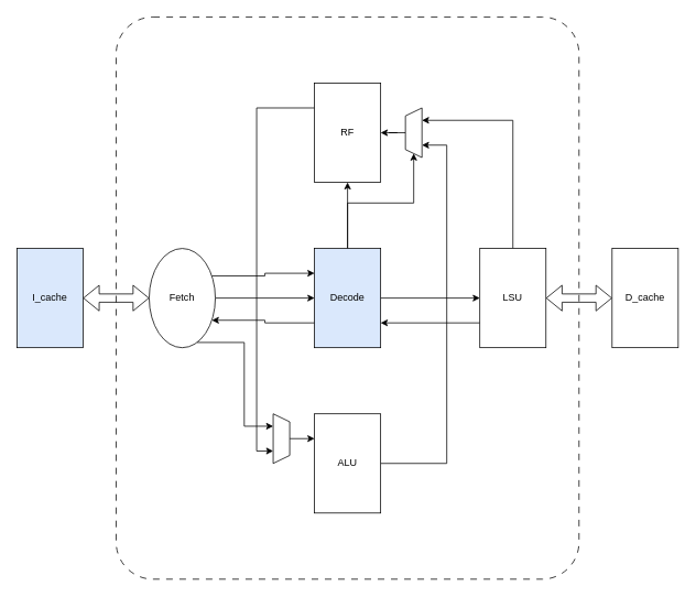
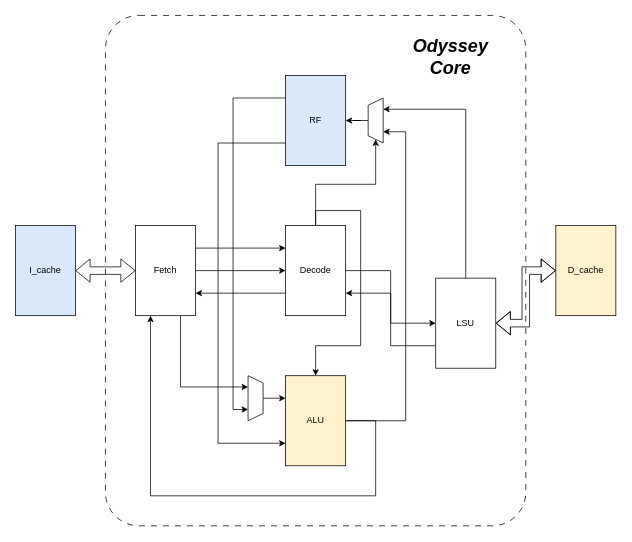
  <mxCell id="0" />
  <mxCell id="1" parent="0" />
  <mxCell id="2" value="" style="rounded=1;whiteSpace=wrap;html=1;arcSize=8;dashed=1;dashPattern=8 8;strokeWidth=1;movable=1;resizable=1;rotatable=1;deletable=1;editable=1;locked=0;connectable=1;" vertex="1" parent="1"><mxGeometry x="140" y="20" width="560" height="680" as="geometry" /></mxCell>
  <mxCell id="3" style="edgeStyle=orthogonalEdgeStyle;rounded=0;orthogonalLoop=1;jettySize=auto;html=1;exitX=0.75;exitY=1;exitDx=0;exitDy=0;entryX=0.25;entryY=1;entryDx=0;entryDy=0;" edge="1" parent="1" source="6" target="27"><mxGeometry relative="1" as="geometry" /></mxCell>
  <mxCell id="4" style="edgeStyle=orthogonalEdgeStyle;rounded=0;orthogonalLoop=1;jettySize=auto;html=1;exitX=1;exitY=0.25;exitDx=0;exitDy=0;entryX=0;entryY=0.25;entryDx=0;entryDy=0;" edge="1" parent="1" source="6" target="11"><mxGeometry relative="1" as="geometry" /></mxCell>
  <mxCell id="5" style="edgeStyle=orthogonalEdgeStyle;rounded=0;orthogonalLoop=1;jettySize=auto;html=1;exitX=1;exitY=0.5;exitDx=0;exitDy=0;entryX=0;entryY=0.5;entryDx=0;entryDy=0;" edge="1" parent="1" source="6" target="11"><mxGeometry relative="1" as="geometry" /></mxCell>
- <mxCell id="6" value="Fetch" style="ellipse;whiteSpace=wrap;html=1;" vertex="1" parent="1"><mxGeometry x="180" y="300" width="80" height="120" as="geometry" /></mxCell>
+ <mxCell id="6" value="Fetch" style="rounded=0;whiteSpace=wrap;html=1;" vertex="1" parent="1"><mxGeometry x="180" y="300" width="80" height="120" as="geometry" /></mxCell>
  <mxCell id="7" style="edgeStyle=orthogonalEdgeStyle;rounded=0;orthogonalLoop=1;jettySize=auto;html=1;exitX=0;exitY=0.75;exitDx=0;exitDy=0;entryX=1;entryY=0.75;entryDx=0;entryDy=0;" edge="1" parent="1" source="11" target="6"><mxGeometry relative="1" as="geometry" /></mxCell>
  <mxCell id="8" style="edgeStyle=orthogonalEdgeStyle;rounded=0;orthogonalLoop=1;jettySize=auto;html=1;exitX=1;exitY=0.5;exitDx=0;exitDy=0;" edge="1" parent="1" source="11" target="15"><mxGeometry relative="1" as="geometry" /></mxCell>
  <mxCell id="9" style="edgeStyle=orthogonalEdgeStyle;rounded=0;orthogonalLoop=1;jettySize=auto;html=1;exitX=0.5;exitY=0;exitDx=0;exitDy=0;entryX=0;entryY=0.5;entryDx=0;entryDy=0;" edge="1" parent="1" source="11" target="29"><mxGeometry relative="1" as="geometry" /></mxCell>
- <mxCell id="10" style="edgeStyle=orthogonalEdgeStyle;rounded=0;orthogonalLoop=1;jettySize=auto;html=1;exitX=0.5;exitY=0;exitDx=0;exitDy=0;" edge="1" parent="1" source="11" target="18"><mxGeometry relative="1" as="geometry" /></mxCell>
- <mxCell id="11" value="Decode" style="rounded=0;whiteSpace=wrap;html=1;fillColor=#dae8fc;" vertex="1" parent="1"><mxGeometry x="380" y="300" width="80" height="120" as="geometry" /></mxCell>
+ <mxCell id="10" style="edgeStyle=orthogonalEdgeStyle;rounded=0;orthogonalLoop=1;jettySize=auto;html=1;exitX=0.5;exitY=0;exitDx=0;exitDy=0;" edge="1" parent="1" source="11" target="21"><mxGeometry relative="1" as="geometry" /></mxCell>
+ <mxCell id="11" value="Decode" style="rounded=0;whiteSpace=wrap;html=1;" vertex="1" parent="1"><mxGeometry x="380" y="300" width="80" height="120" as="geometry" /></mxCell>
  <mxCell id="12" style="edgeStyle=orthogonalEdgeStyle;rounded=0;orthogonalLoop=1;jettySize=auto;html=1;exitX=1;exitY=0.5;exitDx=0;exitDy=0;endArrow=block;endFill=0;shape=flexArrow;strokeWidth=1;startArrow=block;" edge="1" parent="1" source="15" target="22"><mxGeometry relative="1" as="geometry" /></mxCell>
  <mxCell id="13" style="edgeStyle=orthogonalEdgeStyle;rounded=0;orthogonalLoop=1;jettySize=auto;html=1;exitX=0;exitY=0.75;exitDx=0;exitDy=0;entryX=1;entryY=0.75;entryDx=0;entryDy=0;" edge="1" parent="1" source="15" target="11"><mxGeometry relative="1" as="geometry" /></mxCell>
  <mxCell id="14" style="edgeStyle=orthogonalEdgeStyle;rounded=0;orthogonalLoop=1;jettySize=auto;html=1;exitX=0.5;exitY=0;exitDx=0;exitDy=0;entryX=0.75;entryY=1;entryDx=0;entryDy=0;" edge="1" parent="1" source="15" target="29"><mxGeometry relative="1" as="geometry" /></mxCell>
- <mxCell id="15" value="LSU" style="rounded=0;whiteSpace=wrap;html=1;" vertex="1" parent="1"><mxGeometry x="580" y="300" width="80" height="120" as="geometry" /></mxCell>
+ <mxCell id="15" value="LSU" style="rounded=0;whiteSpace=wrap;html=1;" vertex="1" parent="1"><mxGeometry x="580" y="370" width="80" height="120" as="geometry" /></mxCell>
  <mxCell id="16" style="edgeStyle=orthogonalEdgeStyle;rounded=0;orthogonalLoop=1;jettySize=auto;html=1;exitX=0;exitY=0.25;exitDx=0;exitDy=0;entryX=0.75;entryY=1;entryDx=0;entryDy=0;" edge="1" parent="1" source="18" target="27"><mxGeometry relative="1" as="geometry" /></mxCell>
- <mxCell id="18" value="RF" style="rounded=0;whiteSpace=wrap;html=1;" vertex="1" parent="1"><mxGeometry x="380" y="100" width="80" height="120" as="geometry" /></mxCell>
+ <mxCell id="17" style="edgeStyle=orthogonalEdgeStyle;rounded=0;orthogonalLoop=1;jettySize=auto;html=1;exitX=0;exitY=0.75;exitDx=0;exitDy=0;entryX=0;entryY=0.75;entryDx=0;entryDy=0;" edge="1" parent="1" source="18" target="21"><mxGeometry relative="1" as="geometry"><Array as="points"><mxPoint x="290" y="190" /><mxPoint x="290" y="590" /></Array></mxGeometry></mxCell>
+ <mxCell id="18" value="RF" style="rounded=0;whiteSpace=wrap;html=1;fillColor=#dae8fc;" vertex="1" parent="1"><mxGeometry x="380" y="100" width="80" height="120" as="geometry" /></mxCell>
  <mxCell id="19" style="edgeStyle=orthogonalEdgeStyle;rounded=0;orthogonalLoop=1;jettySize=auto;html=1;exitX=1;exitY=0.5;exitDx=0;exitDy=0;entryX=0.25;entryY=1;entryDx=0;entryDy=0;" edge="1" parent="1" source="21" target="29"><mxGeometry relative="1" as="geometry"><Array as="points"><mxPoint x="540" y="560" /><mxPoint x="540" y="175" /></Array></mxGeometry></mxCell>
- <mxCell id="21" value="ALU" style="rounded=0;whiteSpace=wrap;html=1;" vertex="1" parent="1"><mxGeometry x="380" y="500" width="80" height="120" as="geometry" /></mxCell>
- <mxCell id="22" value="D_cache" style="rounded=0;whiteSpace=wrap;html=1;" vertex="1" parent="1"><mxGeometry x="740" y="300" width="80" height="120" as="geometry" /></mxCell>
+ <mxCell id="20" style="edgeStyle=orthogonalEdgeStyle;rounded=0;orthogonalLoop=1;jettySize=auto;html=1;exitX=1;exitY=0.5;exitDx=0;exitDy=0;entryX=0.25;entryY=1;entryDx=0;entryDy=0;" edge="1" parent="1" source="21" target="6"><mxGeometry relative="1" as="geometry"><Array as="points"><mxPoint x="500" y="560" /><mxPoint x="500" y="660" /><mxPoint x="200" y="660" /></Array></mxGeometry></mxCell>
+ <mxCell id="21" value="ALU" style="rounded=0;whiteSpace=wrap;html=1;fillColor=#fff2cc;" vertex="1" parent="1"><mxGeometry x="380" y="500" width="80" height="120" as="geometry" /></mxCell>
+ <mxCell id="22" value="D_cache" style="rounded=0;whiteSpace=wrap;html=1;fillColor=#fff2cc;" vertex="1" parent="1"><mxGeometry x="740" y="300" width="80" height="120" as="geometry" /></mxCell>
  <mxCell id="23" style="edgeStyle=orthogonalEdgeStyle;rounded=0;orthogonalLoop=1;jettySize=auto;html=1;exitX=1;exitY=0.5;exitDx=0;exitDy=0;entryX=0;entryY=0.5;entryDx=0;entryDy=0;shape=flexArrow;startArrow=block;" edge="1" parent="1" source="24" target="6"><mxGeometry relative="1" as="geometry" /></mxCell>
  <mxCell id="24" value="I_cache" style="rounded=0;whiteSpace=wrap;html=1;fillColor=#dae8fc;" vertex="1" parent="1"><mxGeometry x="20" y="300" width="80" height="120" as="geometry" /></mxCell>
+ <mxCell id="25" value="Odyssey&lt;br&gt;Core" style="text;html=1;strokeColor=none;fillColor=none;align=center;verticalAlign=middle;whiteSpace=wrap;rounded=0;movable=1;resizable=1;rotatable=1;deletable=1;editable=1;locked=0;connectable=1;strokeWidth=2;fontSize=24;fontStyle=3" vertex="1" parent="1"><mxGeometry x="540" y="60" width="120" height="30" as="geometry" /></mxCell>
  <mxCell id="26" style="edgeStyle=orthogonalEdgeStyle;rounded=0;orthogonalLoop=1;jettySize=auto;html=1;exitX=0.5;exitY=0;exitDx=0;exitDy=0;entryX=0;entryY=0.25;entryDx=0;entryDy=0;" edge="1" parent="1" source="27" target="21"><mxGeometry relative="1" as="geometry" /></mxCell>
  <mxCell id="27" value="" style="shape=trapezoid;perimeter=trapezoidPerimeter;whiteSpace=wrap;html=1;fixedSize=1;rotation=90;size=9.68;" vertex="1" parent="1"><mxGeometry x="310" y="520" width="60" height="20" as="geometry" /></mxCell>
  <mxCell id="28" style="edgeStyle=orthogonalEdgeStyle;rounded=0;orthogonalLoop=1;jettySize=auto;html=1;exitX=0.5;exitY=0;exitDx=0;exitDy=0;" edge="1" parent="1" source="29" target="18"><mxGeometry relative="1" as="geometry" /></mxCell>
  <mxCell id="29" value="" style="shape=trapezoid;perimeter=trapezoidPerimeter;whiteSpace=wrap;html=1;fixedSize=1;rotation=-90;size=9.68;" vertex="1" parent="1"><mxGeometry x="470" y="150" width="60" height="20" as="geometry" /></mxCell>
